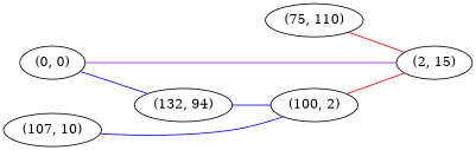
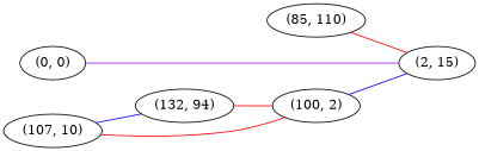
  graph {
    rankdir=LR
    edge [color=blue weight=3]
    n1 [label="(132, 94)"]
    "(107, 10)"
    n3 [label="(100, 2)"]
    "(2, 15)"
-   "(75, 110)"
+   "(75, 110)" [label="(85, 110)"]
    "(0, 0)"
-   n1 -- n3 [weight=1]
-   "(0, 0)" -- n1
-   "(107, 10)" -- n3
-   n3 -- "(2, 15)" [color=red]
+   n1 -- n3 [color=red weight=1]
+   "(107, 10)" -- n1
+   "(107, 10)" -- n3 [color=red]
+   n3 -- "(2, 15)"
    "(75, 110)" -- "(2, 15)" [color=red weight=1]
    "(0, 0)" -- "(2, 15)" [color=purple weight=4]
  }
